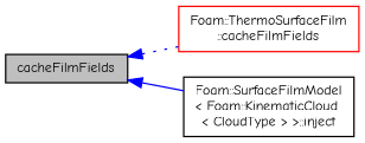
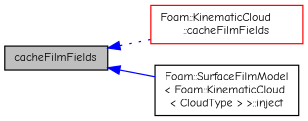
  digraph {
    rankdir=LR
    fontname="Comic Neue"
    node [color=black fontname="Comic Neue" fontsize=10 shape=record]
    edge [color=blue dir=back fontname="Comic Neue" fontsize=10 labelfontname=FreeSans labelfontsize=10]
    n1 [fillcolor=grey75 fontcolor=black height=0.2 label=cacheFilmFields style=filled width=0.4]
-   n2 [color=red height=0.2 label="Foam::ThermoSurfaceFilm\l::cacheFilmFields" width=0.4]
+   n2 [color=red height=0.2 label="Foam::KinematicCloud\l::cacheFilmFields" width=0.4]
    n3 [height=0.2 label="Foam::SurfaceFilmModel\l\< Foam::KinematicCloud\l\< CloudType \> \>::inject" width=0.4]
    n1 -> n2 [style=dotted]
    n1 -> n3 [style=solid]
  }
